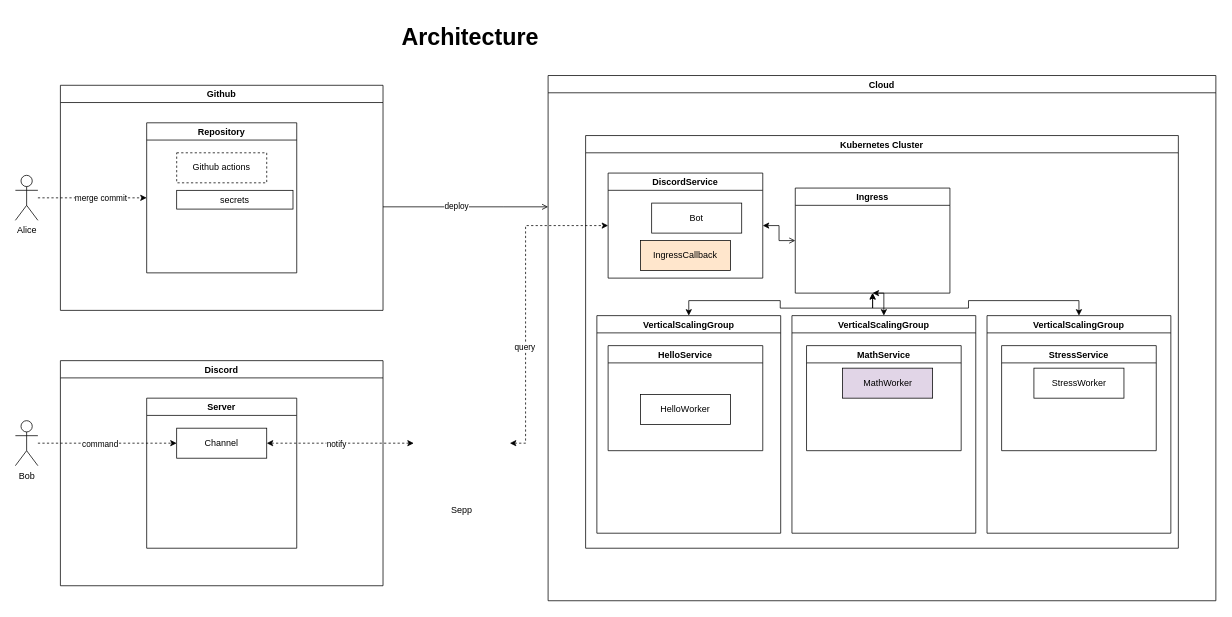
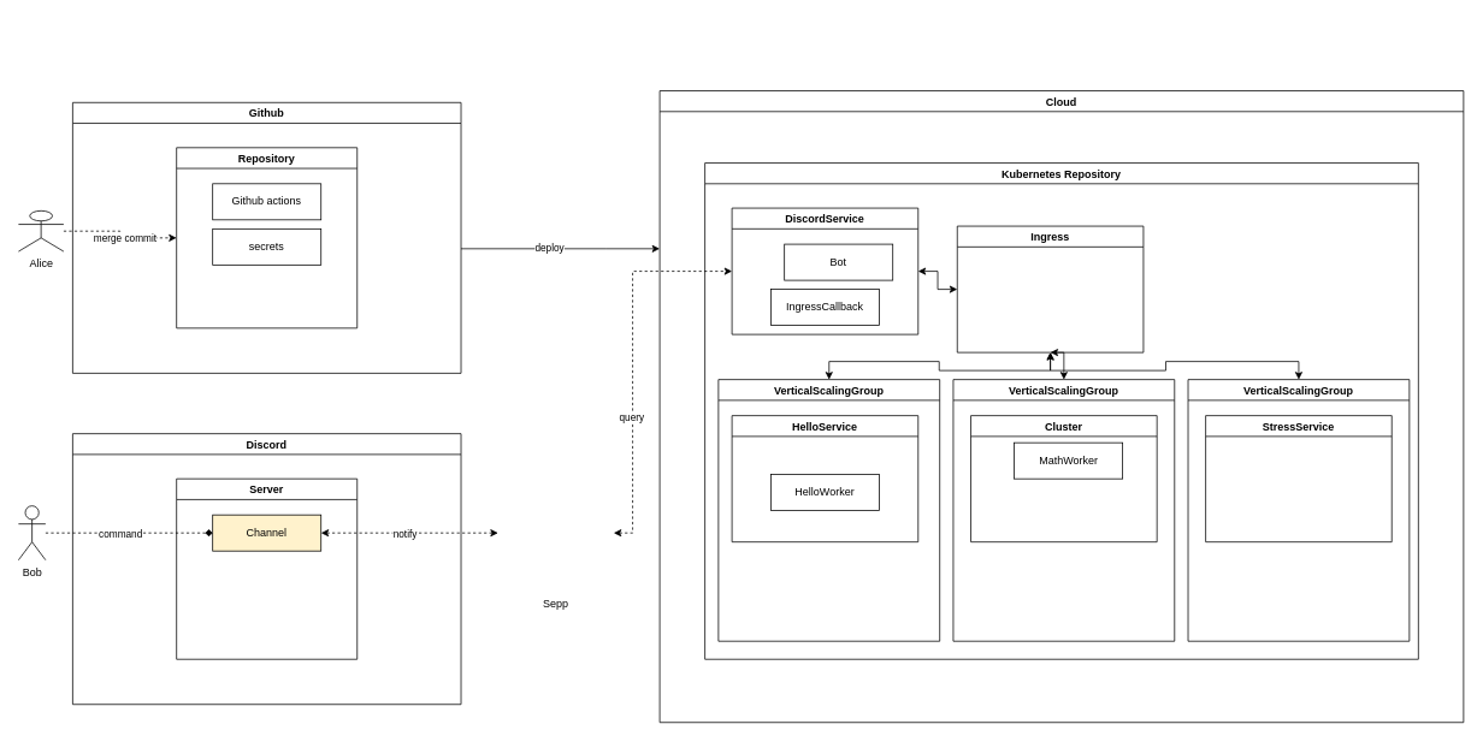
  <mxCell id="0" />
  <mxCell id="1" parent="0" />
  <mxCell id="2" value="Cloud" style="swimlane;" parent="1" vertex="1"><mxGeometry x="730" y="100" width="890" height="700" as="geometry" /></mxCell>
- <mxCell id="3" value="Kubernetes Cluster" style="swimlane;startSize=23;" parent="2" vertex="1"><mxGeometry x="50" y="80" width="790" height="550" as="geometry" /></mxCell>
+ <mxCell id="3" value="Kubernetes Repository" style="swimlane;startSize=23;" parent="2" vertex="1"><mxGeometry x="50" y="80" width="790" height="550" as="geometry" /></mxCell>
  <mxCell id="4" style="edgeStyle=orthogonalEdgeStyle;rounded=0;orthogonalLoop=1;jettySize=auto;html=1;exitX=0.5;exitY=1;exitDx=0;exitDy=0;entryX=0.5;entryY=0;entryDx=0;entryDy=0;startArrow=classic;startFill=1;" parent="3" source="7" target="15" edge="1"><mxGeometry relative="1" as="geometry" /></mxCell>
  <mxCell id="5" style="edgeStyle=orthogonalEdgeStyle;rounded=0;orthogonalLoop=1;jettySize=auto;html=1;exitX=0.5;exitY=1;exitDx=0;exitDy=0;startArrow=classic;startFill=1;" parent="3" source="7" target="12" edge="1"><mxGeometry relative="1" as="geometry" /></mxCell>
  <mxCell id="6" style="edgeStyle=orthogonalEdgeStyle;rounded=0;orthogonalLoop=1;jettySize=auto;html=1;exitX=0.5;exitY=1;exitDx=0;exitDy=0;entryX=0.5;entryY=0;entryDx=0;entryDy=0;startArrow=classic;startFill=1;" parent="3" source="7" target="18" edge="1"><mxGeometry relative="1" as="geometry" /></mxCell>
  <mxCell id="7" value="Ingress" style="swimlane;startSize=23;" parent="3" vertex="1"><mxGeometry x="279.44" y="70" width="206.11" height="140" as="geometry" /></mxCell>
- <mxCell id="8" style="edgeStyle=orthogonalEdgeStyle;rounded=0;orthogonalLoop=1;jettySize=auto;html=1;exitX=1;exitY=0.5;exitDx=0;exitDy=0;entryX=0;entryY=0.5;entryDx=0;entryDy=0;startArrow=classic;startFill=1;endArrow=open;" parent="3" source="9" target="7" edge="1"><mxGeometry relative="1" as="geometry" /></mxCell>
+ <mxCell id="8" style="edgeStyle=orthogonalEdgeStyle;rounded=0;orthogonalLoop=1;jettySize=auto;html=1;exitX=1;exitY=0.5;exitDx=0;exitDy=0;entryX=0;entryY=0.5;entryDx=0;entryDy=0;startArrow=classic;startFill=1;" parent="3" source="9" target="7" edge="1"><mxGeometry relative="1" as="geometry" /></mxCell>
  <mxCell id="9" value="DiscordService" style="swimlane;" parent="3" vertex="1"><mxGeometry x="30" y="50" width="206.11" height="140" as="geometry" /></mxCell>
  <mxCell id="10" value="Bot" style="rounded=0;whiteSpace=wrap;html=1;" parent="9" vertex="1"><mxGeometry x="58.06" y="40" width="120" height="40" as="geometry" /></mxCell>
- <mxCell id="11" value="IngressCallback" style="rounded=0;whiteSpace=wrap;html=1;fillColor=#ffe6cc;" parent="9" vertex="1"><mxGeometry x="43.05" y="90" width="120" height="40" as="geometry" /></mxCell>
+ <mxCell id="11" value="IngressCallback" style="rounded=0;whiteSpace=wrap;html=1;" parent="9" vertex="1"><mxGeometry x="43.05" y="90" width="120" height="40" as="geometry" /></mxCell>
  <mxCell id="12" value="VerticalScalingGroup" style="swimlane;" parent="3" vertex="1"><mxGeometry x="15" y="240" width="245" height="290" as="geometry" /></mxCell>
  <mxCell id="13" value="HelloService" style="swimlane;" parent="12" vertex="1"><mxGeometry x="15" y="40" width="206.11" height="140" as="geometry" /></mxCell>
  <mxCell id="14" value="HelloWorker" style="rounded=0;whiteSpace=wrap;html=1;" parent="13" vertex="1"><mxGeometry x="43.05" y="65" width="120" height="40" as="geometry" /></mxCell>
  <mxCell id="15" value="VerticalScalingGroup" style="swimlane;" parent="3" vertex="1"><mxGeometry x="275" y="240" width="245" height="290" as="geometry" /></mxCell>
- <mxCell id="16" value="MathService" style="swimlane;" parent="15" vertex="1"><mxGeometry x="19.45" y="40" width="206.11" height="140" as="geometry" /></mxCell>
- <mxCell id="17" value="MathWorker" style="rounded=0;whiteSpace=wrap;html=1;fillColor=#e1d5e7;" parent="16" vertex="1"><mxGeometry x="48.06" y="30" width="120" height="40" as="geometry" /></mxCell>
+ <mxCell id="16" value="Cluster" style="swimlane;" parent="15" vertex="1"><mxGeometry x="19.45" y="40" width="206.11" height="140" as="geometry" /></mxCell>
+ <mxCell id="17" value="MathWorker" style="rounded=0;whiteSpace=wrap;html=1;" parent="16" vertex="1"><mxGeometry x="48.06" y="30" width="120" height="40" as="geometry" /></mxCell>
  <mxCell id="18" value="VerticalScalingGroup" style="swimlane;" parent="3" vertex="1"><mxGeometry x="535" y="240" width="245" height="290" as="geometry" /></mxCell>
  <mxCell id="19" value="StressService" style="swimlane;" parent="18" vertex="1"><mxGeometry x="19.45" y="40" width="206.11" height="140" as="geometry" /></mxCell>
- <mxCell id="20" value="StressWorker" style="rounded=0;whiteSpace=wrap;html=1;" parent="19" vertex="1"><mxGeometry x="43.05" y="30" width="120" height="40" as="geometry" /></mxCell>
- <mxCell id="21" style="edgeStyle=orthogonalEdgeStyle;rounded=0;orthogonalLoop=1;jettySize=auto;html=1;entryX=0;entryY=0.25;entryDx=0;entryDy=0;startArrow=none;startFill=0;endArrow=open;" parent="1" source="23" target="2" edge="1"><mxGeometry relative="1" as="geometry"><Array as="points"><mxPoint x="670" y="275" /><mxPoint x="670" y="275" /></Array></mxGeometry></mxCell>
+ <mxCell id="21" style="edgeStyle=orthogonalEdgeStyle;rounded=0;orthogonalLoop=1;jettySize=auto;html=1;entryX=0;entryY=0.25;entryDx=0;entryDy=0;startArrow=none;startFill=0;" parent="1" source="23" target="2" edge="1"><mxGeometry relative="1" as="geometry"><Array as="points"><mxPoint x="670" y="275" /><mxPoint x="670" y="275" /></Array></mxGeometry></mxCell>
  <mxCell id="22" value="deploy" style="edgeLabel;html=1;align=center;verticalAlign=middle;resizable=0;points=[];" parent="21" vertex="1" connectable="0"><mxGeometry x="-0.116" y="2" relative="1" as="geometry"><mxPoint as="offset" /></mxGeometry></mxCell>
  <mxCell id="23" value="Github" style="swimlane;" parent="1" vertex="1"><mxGeometry x="80" y="113" width="430" height="300" as="geometry" /></mxCell>
  <mxCell id="24" value="Repository" style="swimlane;" parent="23" vertex="1"><mxGeometry x="115" y="50" width="200" height="200" as="geometry" /></mxCell>
- <mxCell id="25" value="Github actions" style="rounded=0;whiteSpace=wrap;html=1;dashed=1;" parent="24" vertex="1"><mxGeometry x="40" y="40" width="120" height="40" as="geometry" /></mxCell>
+ <mxCell id="25" value="Github actions" style="rounded=0;whiteSpace=wrap;html=1;" parent="24" vertex="1"><mxGeometry x="40" y="40" width="120" height="40" as="geometry" /></mxCell>
  <mxCell id="26" value="Discord" style="swimlane;startSize=23;" parent="1" vertex="1"><mxGeometry x="80" y="480" width="430" height="300" as="geometry" /></mxCell>
  <mxCell id="27" value="Server" style="swimlane;" parent="26" vertex="1"><mxGeometry x="115" y="50" width="200" height="200" as="geometry" /></mxCell>
- <mxCell id="28" value="Channel" style="rounded=0;whiteSpace=wrap;html=1;" parent="27" vertex="1"><mxGeometry x="40" y="40" width="120" height="40" as="geometry" /></mxCell>
- <mxCell id="29" style="edgeStyle=orthogonalEdgeStyle;rounded=0;orthogonalLoop=1;jettySize=auto;html=1;entryX=0;entryY=0.5;entryDx=0;entryDy=0;startArrow=none;startFill=0;dashed=1;" parent="1" source="31" target="28" edge="1"><mxGeometry relative="1" as="geometry" /></mxCell>
+ <mxCell id="28" value="Channel" style="rounded=0;whiteSpace=wrap;html=1;fillColor=#fff2cc;" parent="27" vertex="1"><mxGeometry x="40" y="40" width="120" height="40" as="geometry" /></mxCell>
+ <mxCell id="29" style="edgeStyle=orthogonalEdgeStyle;rounded=0;orthogonalLoop=1;jettySize=auto;html=1;entryX=0;entryY=0.5;entryDx=0;entryDy=0;startArrow=none;startFill=0;dashed=1;endArrow=diamond;" parent="1" source="31" target="28" edge="1"><mxGeometry relative="1" as="geometry" /></mxCell>
  <mxCell id="30" value="command" style="edgeLabel;html=1;align=center;verticalAlign=middle;resizable=0;points=[];" parent="29" vertex="1" connectable="0"><mxGeometry x="-0.114" y="-1" relative="1" as="geometry"><mxPoint as="offset" /></mxGeometry></mxCell>
  <mxCell id="31" value="Bob" style="shape=umlActor;verticalLabelPosition=bottom;verticalAlign=top;html=1;outlineConnect=0;" parent="1" vertex="1"><mxGeometry x="20" y="560" width="30" height="60" as="geometry" /></mxCell>
  <mxCell id="32" style="edgeStyle=orthogonalEdgeStyle;rounded=0;orthogonalLoop=1;jettySize=auto;html=1;entryX=0;entryY=0.5;entryDx=0;entryDy=0;startArrow=classic;startFill=1;exitX=1;exitY=0.5;exitDx=0;exitDy=0;dashed=1;" parent="1" source="34" target="9" edge="1"><mxGeometry relative="1" as="geometry"><Array as="points"><mxPoint x="700" y="590" /><mxPoint x="700" y="300" /></Array></mxGeometry></mxCell>
  <mxCell id="33" value="query" style="edgeLabel;html=1;align=center;verticalAlign=middle;resizable=0;points=[];" parent="32" vertex="1" connectable="0"><mxGeometry x="-0.524" y="2" relative="1" as="geometry"><mxPoint y="-50" as="offset" /></mxGeometry></mxCell>
  <mxCell id="34" value="" style="shape=image;html=1;verticalAlign=top;verticalLabelPosition=bottom;labelBackgroundColor=#ffffff;imageAspect=0;aspect=fixed;image=https://cdn2.iconfinder.com/data/icons/competitive-strategy-and-corporate-training/512/199_robot_Android_artificial_bot_technology_app_development-128.png" parent="1" vertex="1"><mxGeometry x="551" y="526" width="128" height="128" as="geometry" /></mxCell>
  <mxCell id="35" style="edgeStyle=orthogonalEdgeStyle;rounded=0;orthogonalLoop=1;jettySize=auto;html=1;startArrow=classic;startFill=1;entryX=0;entryY=0.5;entryDx=0;entryDy=0;dashed=1;" parent="1" source="28" target="34" edge="1"><mxGeometry relative="1" as="geometry"><mxPoint x="520" y="590" as="targetPoint" /></mxGeometry></mxCell>
  <mxCell id="36" value="notify" style="edgeLabel;html=1;align=center;verticalAlign=middle;resizable=0;points=[];" parent="35" vertex="1" connectable="0"><mxGeometry x="-0.27" y="1" relative="1" as="geometry"><mxPoint x="20" y="1" as="offset" /></mxGeometry></mxCell>
- <mxCell id="37" value="Sepp" style="text;html=1;strokeColor=none;fillColor=none;align=center;verticalAlign=middle;whiteSpace=wrap;rounded=0;" parent="1" vertex="1"><mxGeometry x="585" y="664" width="60" height="30" as="geometry" /></mxCell>
+ <mxCell id="37" value="Sepp" style="text;html=1;strokeColor=none;fillColor=none;align=center;verticalAlign=middle;whiteSpace=wrap;rounded=0;" parent="1" vertex="1"><mxGeometry x="585" y="654" width="60" height="30" as="geometry" /></mxCell>
  <mxCell id="38" style="edgeStyle=orthogonalEdgeStyle;rounded=0;orthogonalLoop=1;jettySize=auto;html=1;entryX=0;entryY=0.5;entryDx=0;entryDy=0;startArrow=none;startFill=0;dashed=1;" parent="1" source="40" target="24" edge="1"><mxGeometry relative="1" as="geometry" /></mxCell>
  <mxCell id="39" value="merge commit" style="edgeLabel;html=1;align=center;verticalAlign=middle;resizable=0;points=[];" parent="38" vertex="1" connectable="0"><mxGeometry x="0.138" relative="1" as="geometry"><mxPoint as="offset" /></mxGeometry></mxCell>
- <mxCell id="40" value="Alice" style="shape=umlActor;verticalLabelPosition=bottom;verticalAlign=top;html=1;outlineConnect=0;" parent="1" vertex="1"><mxGeometry x="20" y="233" width="30" height="60" as="geometry" /></mxCell>
- <mxCell id="41" value="secrets" style="rounded=0;whiteSpace=wrap;html=1;" parent="1" vertex="1"><mxGeometry x="235" y="253" width="155" height="25" as="geometry" /></mxCell>
- <mxCell id="42" value="&lt;h1 style=&quot;font-size: 31px&quot;&gt;Architecture&lt;br&gt;&lt;/h1&gt;" style="text;html=1;strokeColor=none;fillColor=none;spacing=5;spacingTop=-20;whiteSpace=wrap;overflow=hidden;rounded=0;" parent="1" vertex="1"><mxGeometry x="530" y="20" width="200" height="50" as="geometry" /></mxCell>
+ <mxCell id="40" value="Alice" style="shape=umlActor;verticalLabelPosition=bottom;verticalAlign=top;html=1;outlineConnect=0;" parent="1" vertex="1"><mxGeometry x="20" y="233" width="50" height="45" as="geometry" /></mxCell>
+ <mxCell id="41" value="secrets" style="rounded=0;whiteSpace=wrap;html=1;" parent="1" vertex="1"><mxGeometry x="235" y="253" width="120" height="40" as="geometry" /></mxCell>
